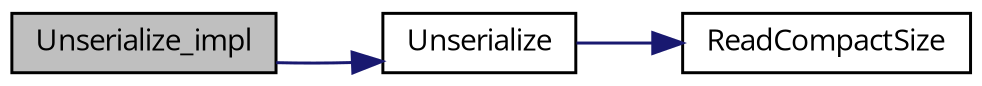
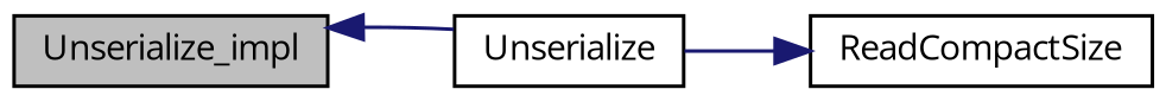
  digraph {
    fontname="Open Sans"
    rankdir=LR
    node [color=black fillcolor=white fontname="Open Sans" fontsize=10 shape=record style=filled]
    edge [color=midnightblue fontname="Open Sans" fontsize=10 labelfontname=Helvetica labelfontsize=10 style=solid]
    n1 [fillcolor=grey75 fontcolor=black height=0.2 label=Unserialize_impl width=0.4]
    n2 [height=0.2 label=Unserialize width=0.4]
    n3 [height=0.2 label=ReadCompactSize width=0.4]
-   n1 -> n2
+   n2 -> n1
    n2 -> n3
  }
